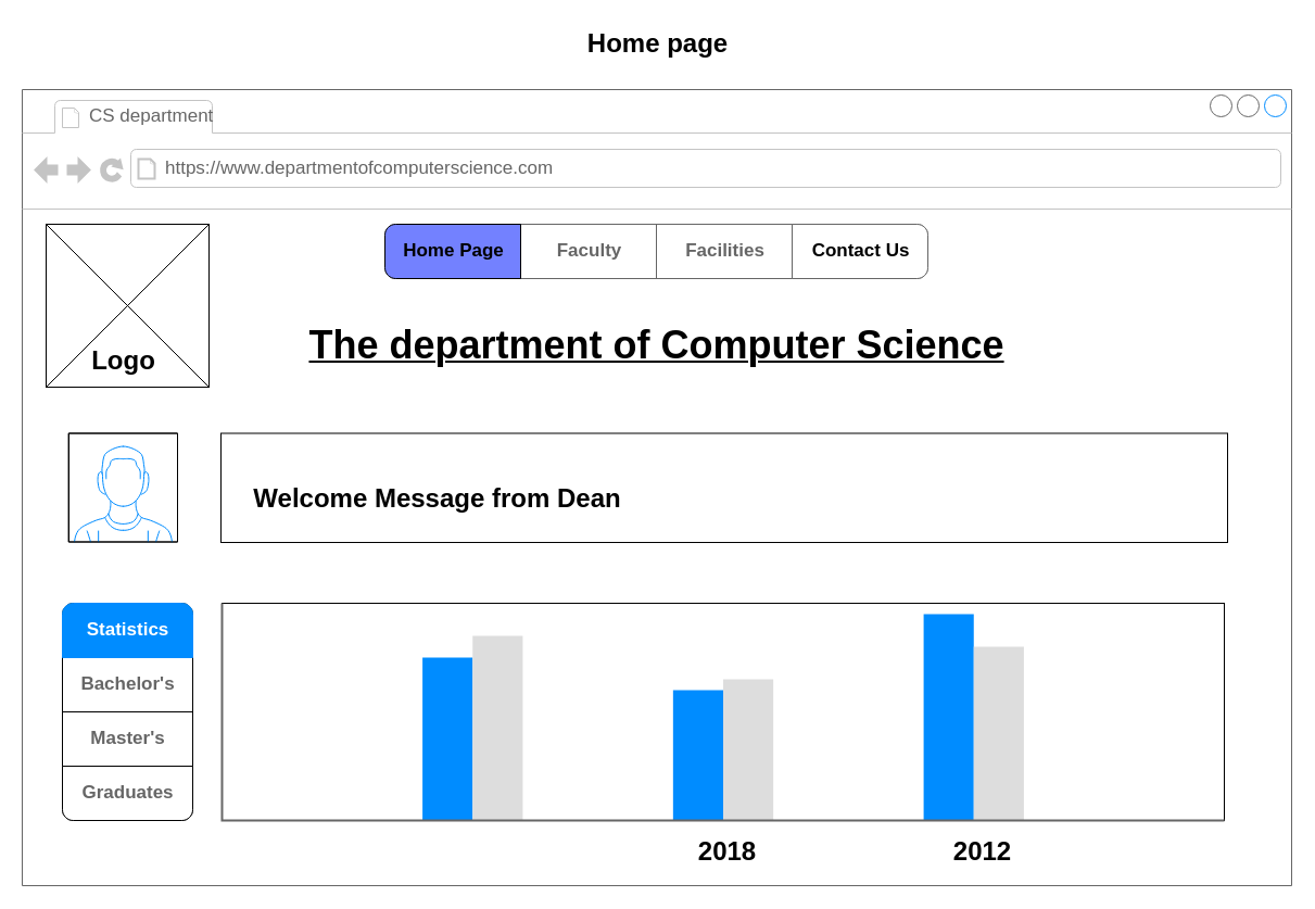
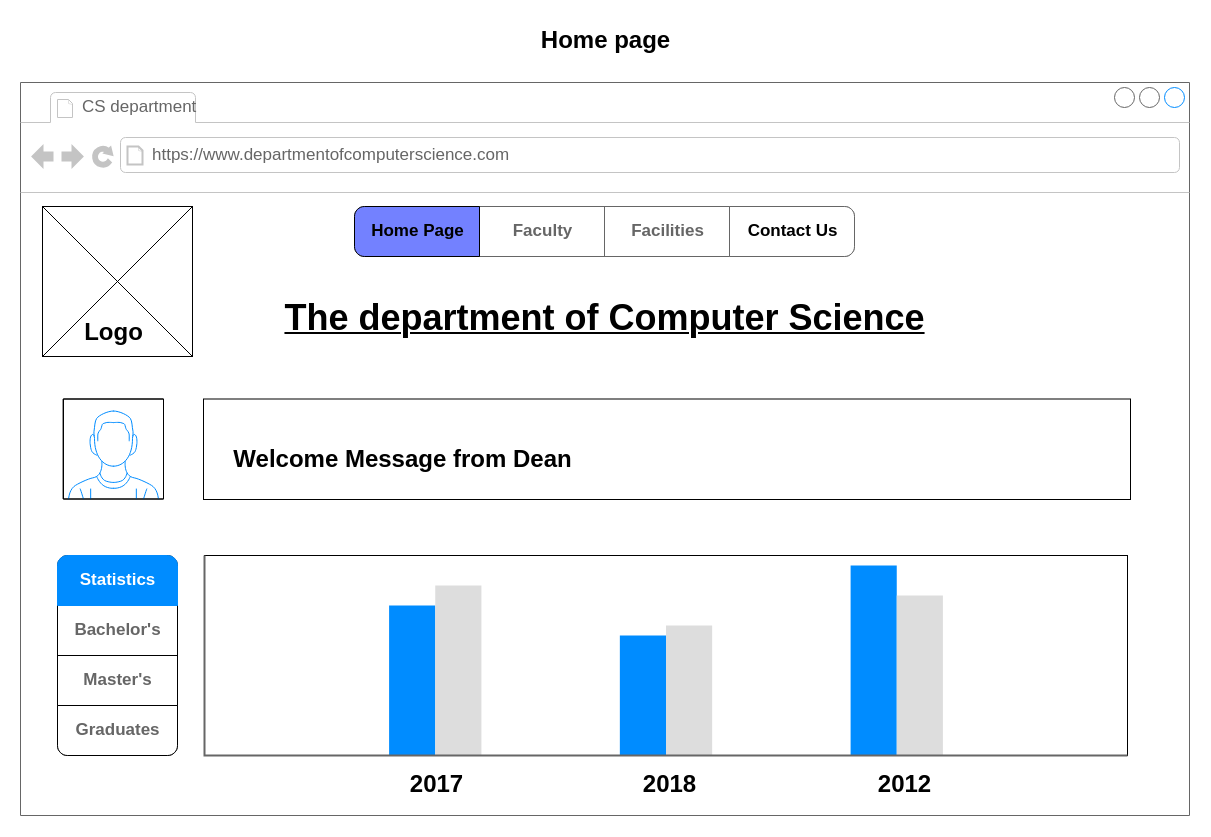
  <mxCell id="0" />
  <mxCell id="1" parent="0" />
  <mxCell id="2" value="" style="strokeWidth=1;shadow=0;dashed=0;align=center;html=1;shape=mxgraph.mockup.containers.browserWindow;rSize=0;strokeColor=#666666;strokeColor2=#008cff;strokeColor3=#c4c4c4;mainText=,;recursiveResize=0;" vertex="1" parent="1"><mxGeometry y="82" width="1169" height="733" as="geometry" x="20" /></mxCell>
  <mxCell id="3" value="CS department" style="strokeWidth=1;shadow=0;dashed=0;align=center;html=1;shape=mxgraph.mockup.containers.anchor;fontSize=17;fontColor=#666666;align=left;" vertex="1" parent="2"><mxGeometry x="60" y="12" width="112" height="26" as="geometry" /></mxCell>
  <mxCell id="4" value="https://www.departmentofcomputerscience.com&lt;br/&gt;" style="strokeWidth=1;shadow=0;dashed=0;align=center;html=1;shape=mxgraph.mockup.containers.anchor;rSize=0;fontSize=17;fontColor=#666666;align=left;" vertex="1" parent="2"><mxGeometry x="130" y="60" width="250" height="26" as="geometry" /></mxCell>
  <mxCell id="5" value="&lt;u style=&quot;line-height: 1.2;&quot;&gt;&lt;font style=&quot;font-size: 36px;&quot;&gt;The department of Computer Science&lt;/font&gt;&lt;/u&gt;" style="text;strokeColor=none;fillColor=none;html=1;fontSize=24;fontStyle=1;verticalAlign=middle;align=center;" vertex="1" parent="2"><mxGeometry x="534" y="215" width="100" height="40" as="geometry" /></mxCell>
  <mxCell id="6" value="" style="strokeWidth=1;shadow=0;dashed=0;align=center;html=1;shape=mxgraph.mockup.rrect;rSize=10;fillColor=#ffffff;strokeColor=#666666;fontSize=36;" vertex="1" parent="2"><mxGeometry x="334" y="124" width="500" height="50" as="geometry" /></mxCell>
  <mxCell id="7" value="Faculty" style="strokeColor=inherit;fillColor=inherit;gradientColor=inherit;strokeWidth=1;shadow=0;dashed=0;align=center;html=1;shape=mxgraph.mockup.rrect;rSize=0;fontSize=17;fontColor=#666666;fontStyle=1;resizeHeight=1;" vertex="1" parent="6"><mxGeometry width="125" height="50" relative="1" as="geometry"><mxPoint x="125" as="offset" /></mxGeometry></mxCell>
  <mxCell id="8" value="Facilities" style="strokeColor=inherit;fillColor=inherit;gradientColor=inherit;strokeWidth=1;shadow=0;dashed=0;align=center;html=1;shape=mxgraph.mockup.rrect;rSize=0;fontSize=17;fontColor=#666666;fontStyle=1;resizeHeight=1;" vertex="1" parent="6"><mxGeometry width="125" height="50" relative="1" as="geometry"><mxPoint x="250" as="offset" /></mxGeometry></mxCell>
  <mxCell id="9" value="Contact Us" style="strokeWidth=1;shadow=0;dashed=0;align=center;html=1;shape=mxgraph.mockup.rightButton;rSize=10;fontSize=17;fontStyle=1;resizeHeight=1;fillColor=default;strokeColor=#666666;" vertex="1" parent="6"><mxGeometry x="1" width="125" height="50" relative="1" as="geometry"><mxPoint x="-125" as="offset" /></mxGeometry></mxCell>
  <mxCell id="10" value="Home Page" style="strokeWidth=1;shadow=0;dashed=0;align=center;html=1;shape=mxgraph.mockup.leftButton;rSize=10;fontSize=17;fontStyle=1;resizeHeight=1;fillColor=#7381FF;" vertex="1" parent="6"><mxGeometry width="125" height="50" relative="1" as="geometry" /></mxCell>
  <mxCell id="11" value="" style="verticalLabelPosition=bottom;shadow=0;dashed=0;align=center;html=1;verticalAlign=top;strokeWidth=1;shape=mxgraph.mockup.graphics.simpleIcon;fontSize=36;" vertex="1" parent="2"><mxGeometry x="22" y="124" width="150" height="150" as="geometry" /></mxCell>
  <mxCell id="12" value="Logo" style="text;html=1;fontSize=24;fontStyle=1;verticalAlign=middle;align=center;" vertex="1" parent="2"><mxGeometry x="43" y="230" width="100" height="40" as="geometry" /></mxCell>
  <mxCell id="13" value="" style="verticalLabelPosition=bottom;shadow=0;dashed=0;align=center;html=1;verticalAlign=top;strokeWidth=1;shape=mxgraph.mockup.containers.userMale;strokeColor2=#008cff;fontSize=36;" vertex="1" parent="2"><mxGeometry x="43" y="316.5" width="100" height="100" as="geometry" /></mxCell>
  <mxCell id="14" value="" style="rounded=0;whiteSpace=wrap;html=1;fontSize=36;" vertex="1" parent="2"><mxGeometry x="183" y="316.5" width="927" height="100.5" as="geometry" /></mxCell>
  <mxCell id="15" value="Welcome Message from Dean" style="text;html=1;fontSize=24;fontStyle=1;verticalAlign=middle;align=center;" vertex="1" parent="2"><mxGeometry x="332" y="356.75" width="100" height="40" as="geometry" /></mxCell>
  <mxCell id="16" value="" style="strokeWidth=1;shadow=0;dashed=0;align=center;html=1;shape=mxgraph.mockup.rrect;rSize=10;fontSize=36;" vertex="1" parent="2"><mxGeometry x="37" y="473" width="120" height="200" as="geometry" /></mxCell>
  <mxCell id="17" value="Bachelor's" style="strokeColor=inherit;fillColor=inherit;gradientColor=inherit;strokeWidth=1;shadow=0;dashed=0;align=center;html=1;shape=mxgraph.mockup.rrect;rSize=0;fontSize=17;fontColor=#666666;fontStyle=1;resizeWidth=1;" vertex="1" parent="16"><mxGeometry width="120" height="50" relative="1" as="geometry"><mxPoint y="50" as="offset" /></mxGeometry></mxCell>
  <mxCell id="18" value="Master's" style="strokeColor=inherit;fillColor=inherit;gradientColor=inherit;strokeWidth=1;shadow=0;dashed=0;align=center;html=1;shape=mxgraph.mockup.rrect;rSize=0;fontSize=17;fontColor=#666666;fontStyle=1;resizeWidth=1;" vertex="1" parent="16"><mxGeometry width="120" height="50" relative="1" as="geometry"><mxPoint y="100" as="offset" /></mxGeometry></mxCell>
  <mxCell id="19" value="Graduates" style="strokeColor=inherit;fillColor=inherit;gradientColor=inherit;strokeWidth=1;shadow=0;dashed=0;align=center;html=1;shape=mxgraph.mockup.bottomButton;rSize=10;fontSize=17;fontColor=#666666;fontStyle=1;resizeWidth=1;" vertex="1" parent="16"><mxGeometry y="1" width="120" height="50" relative="1" as="geometry"><mxPoint y="-50" as="offset" /></mxGeometry></mxCell>
  <mxCell id="20" value="Statistics" style="strokeWidth=1;shadow=0;dashed=0;align=center;html=1;shape=mxgraph.mockup.topButton;rSize=10;fontSize=17;fontColor=#ffffff;fontStyle=1;fillColor=#008cff;strokeColor=#008cff;resizeWidth=1;" vertex="1" parent="16"><mxGeometry width="120" height="50" relative="1" as="geometry" /></mxCell>
  <mxCell id="21" value="" style="verticalLabelPosition=bottom;shadow=0;dashed=0;align=center;html=1;verticalAlign=top;strokeWidth=1;shape=mxgraph.mockup.graphics.columnChart;strokeColor2=none;strokeColor3=#666666;fillColor2=#008cff;fillColor3=#dddddd;fontSize=36;" vertex="1" parent="2"><mxGeometry x="184" y="473" width="923" height="200" as="geometry" /></mxCell>
+ <mxCell id="22" value="2017" style="text;html=1;fontSize=24;fontStyle=1;verticalAlign=middle;align=center;" vertex="1" parent="2"><mxGeometry x="366" y="682" width="100" height="40" as="geometry" /></mxCell>
  <mxCell id="23" value="2018" style="text;html=1;fontSize=24;fontStyle=1;verticalAlign=middle;align=center;" vertex="1" parent="2"><mxGeometry x="599" y="682" width="100" height="40" as="geometry" /></mxCell>
  <mxCell id="24" value="2012" style="text;html=1;fontSize=24;fontStyle=1;verticalAlign=middle;align=center;" vertex="1" parent="2"><mxGeometry x="834" y="682" width="100" height="40" as="geometry" /></mxCell>
  <mxCell id="25" value="Home page" style="text;strokeColor=none;fillColor=none;html=1;fontSize=24;fontStyle=1;verticalAlign=middle;align=center;" vertex="1" parent="1"><mxGeometry x="555" y="20" width="100" height="40" as="geometry" /></mxCell>
